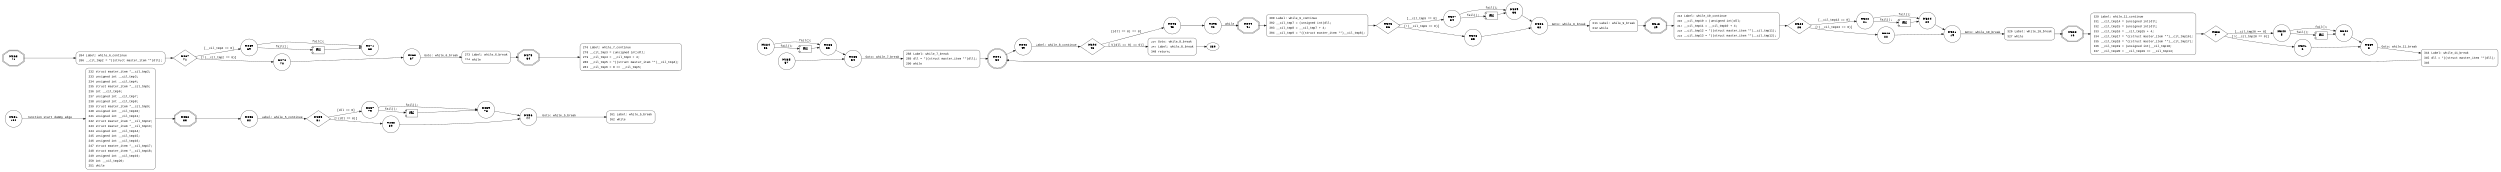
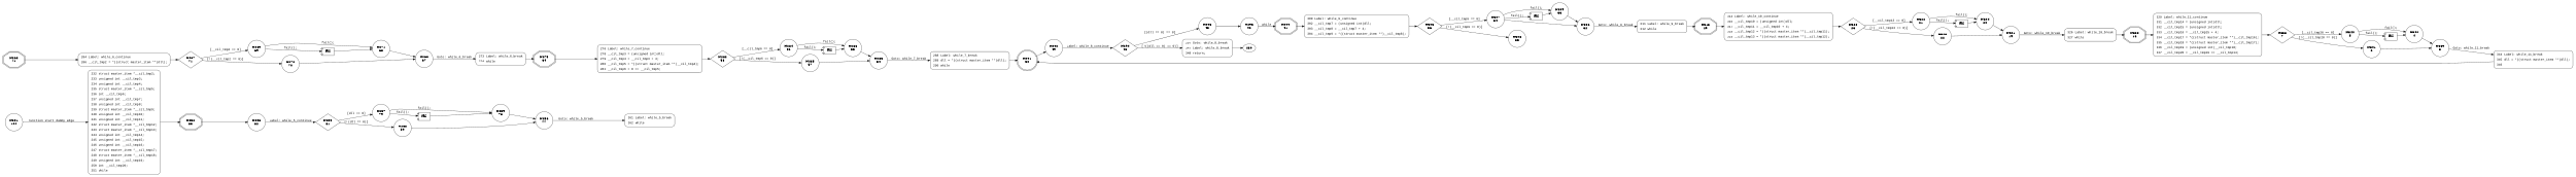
  digraph {
    rankdir=LR
    node [shape=circle]
    edge [fontname="Courier New"]
    n1 [label="N231\n104"]
    n2 [fillcolor=white fontname="Courier New" label=<<table border="0" cellborder="0" cellpadding="3" bgcolor="white"><tr><td align="right">232</td><td align="left">struct master_item *__cil_tmp2;</td></tr><tr><td align="right">233</td><td align="left">unsigned int __cil_tmp3;</td></tr><tr><td align="right">234</td><td align="left">unsigned int __cil_tmp4;</td></tr><tr><td align="right">235</td><td align="left">struct master_item *__cil_tmp5;</td></tr><tr><td align="right">236</td><td align="left">int __cil_tmp6;</td></tr><tr><td align="right">237</td><td align="left">unsigned int __cil_tmp7;</td></tr><tr><td align="right">238</td><td align="left">unsigned int __cil_tmp8;</td></tr><tr><td align="right">239</td><td align="left">struct master_item *__cil_tmp9;</td></tr><tr><td align="right">240</td><td align="left">unsigned int __cil_tmp10;</td></tr><tr><td align="right">241</td><td align="left">unsigned int __cil_tmp11;</td></tr><tr><td align="right">242</td><td align="left">struct master_item *__cil_tmp12;</td></tr><tr><td align="right">243</td><td align="left">struct master_item *__cil_tmp13;</td></tr><tr><td align="right">244</td><td align="left">unsigned int __cil_tmp14;</td></tr><tr><td align="right">245</td><td align="left">unsigned int __cil_tmp15;</td></tr><tr><td align="right">246</td><td align="left">unsigned int __cil_tmp16;</td></tr><tr><td align="right">247</td><td align="left">struct master_item *__cil_tmp17;</td></tr><tr><td align="right">248</td><td align="left">struct master_item *__cil_tmp18;</td></tr><tr><td align="right">249</td><td align="left">unsigned int __cil_tmp19;</td></tr><tr><td align="right">250</td><td align="left">int __cil_tmp20;</td></tr><tr><td align="right">251</td><td align="left">while</td></tr></table>> penwidth=1 shape=Mrecord style="filled,bold"]
    n3 [label="N252\n83" shape=doubleoctagon]
    n4 [label="N253\n82"]
    n5 [label="N255\n81" shape=diamond]
    n6 [label="N257\n79"]
    n7 [label="N258\n80"]
    n8 [label="N259\n78"]
    n9 [label=fail shape=component]
    n10 [label="N256\n77"]
    n11 [fillcolor=white fontname="Courier New" label=<<table border="0" cellborder="0" cellpadding="3" bgcolor="white"><tr><td align="right">261</td><td align="left">Label: while_5_break</td></tr><tr><td align="right">262</td><td align="left">while</td></tr></table>> penwidth=1 shape=Mrecord style="filled,bold"]
    n12 [label="N263\n74" shape=doubleoctagon]
    n13 [fillcolor=white fontname="Courier New" label=<<table border="0" cellborder="0" cellpadding="3" bgcolor="white"><tr><td align="right">264</td><td align="left">Label: while_6_continue</td></tr><tr><td align="right">266</td><td align="left">__cil_tmp2 = *((struct master_item **)dll);</td></tr></table>> penwidth=1 shape=Mrecord style="filled,bold"]
    n14 [label="N267\n71" shape=diamond]
    n15 [label="N269\n69"]
    n16 [label="N270\n70"]
    n17 [label="N271\n68"]
    n18 [label=fail shape=component]
    n19 [label="N268\n67"]
    n20 [fillcolor=white fontname="Courier New" label=<<table border="0" cellborder="0" cellpadding="3" bgcolor="white"><tr><td align="right">273</td><td align="left">Label: while_6_break</td></tr><tr><td align="right">274</td><td align="left">while</td></tr></table>> penwidth=1 shape=Mrecord style="filled,bold"]
    n21 [label="N275\n64" shape=doubleoctagon]
    n22 [fillcolor=white fontname="Courier New" label=<<table border="0" cellborder="0" cellpadding="3" bgcolor="white"><tr><td align="right">276</td><td align="left">Label: while_7_continue</td></tr><tr><td align="right">278</td><td align="left">__cil_tmp3 = (unsigned int)dll;</td></tr><tr><td align="right">279</td><td align="left">__cil_tmp4 = __cil_tmp3 + 4;</td></tr><tr><td align="right">280</td><td align="left">__cil_tmp5 = *((struct master_item **)__cil_tmp4);</td></tr><tr><td align="right">281</td><td align="left">__cil_tmp6 = 0 == __cil_tmp5;</td></tr></table>> penwidth=1 shape=Mrecord style="filled,bold"]
+   n23 [label="N282\n58" shape=diamond]
    n24 [label="N284\n56"]
    n25 [label="N285\n57"]
    n26 [label="N286\n55"]
    n27 [label=fail shape=component]
    n28 [label="N283\n54"]
    n29 [fillcolor=white fontname="Courier New" label=<<table border="0" cellborder="0" cellpadding="3" bgcolor="white"><tr><td align="right">288</td><td align="left">Label: while_7_break</td></tr><tr><td align="right">289</td><td align="left">dll = *((struct master_item **)dll);</td></tr><tr><td align="right">290</td><td align="left">while</td></tr></table>> penwidth=1 shape=Mrecord style="filled,bold"]
    n30 [label="N291\n50" shape=doublecircle]
    n31 [label="N292\n49"]
    n32 [label="N294\n48" shape=diamond]
    n33 [label="N296\n43"]
    n34 [fillcolor=white fontname="Courier New" label=<<table border="0" cellborder="0" cellpadding="3" bgcolor="white"><tr><td align="right">297</td><td align="left">Goto: while_8_break</td></tr><tr><td align="right">347</td><td align="left">Label: while_8_break</td></tr><tr><td align="right">348</td><td align="left">return;</td></tr></table>> penwidth=1 shape=Mrecord style="filled,bold"]
    n35 [label="N295\n42"]
    230 [shape=""]
    n37 [label="N299\n41" shape=doubleoctagon]
    n38 [fillcolor=white fontname="Courier New" label=<<table border="0" cellborder="0" cellpadding="3" bgcolor="white"><tr><td align="right">300</td><td align="left">Label: while_9_continue</td></tr><tr><td align="right">302</td><td align="left">__cil_tmp7 = (unsigned int)dll;</td></tr><tr><td align="right">303</td><td align="left">__cil_tmp8 = __cil_tmp7 + 4;</td></tr><tr><td align="right">304</td><td align="left">__cil_tmp9 = *((struct master_item **)__cil_tmp8);</td></tr></table>> penwidth=1 shape=Mrecord style="filled,bold"]
    n39 [label="N305\n36" shape=diamond]
    n40 [label="N307\n34"]
    n41 [label="N308\n35"]
    n42 [label="N309\n33"]
    n43 [label=fail shape=component]
    n44 [label="N306\n32"]
    n45 [fillcolor=white fontname="Courier New" label=<<table border="0" cellborder="0" cellpadding="3" bgcolor="white"><tr><td align="right">311</td><td align="left">Label: while_9_break</td></tr><tr><td align="right">312</td><td align="left">while</td></tr></table>> penwidth=1 shape=Mrecord style="filled,bold"]
    n46 [label="N313\n29" shape=doubleoctagon]
    n47 [fillcolor=white fontname="Courier New" label=<<table border="0" cellborder="0" cellpadding="3" bgcolor="white"><tr><td align="right">314</td><td align="left">Label: while_10_continue</td></tr><tr><td align="right">316</td><td align="left">__cil_tmp10 = (unsigned int)dll;</td></tr><tr><td align="right">317</td><td align="left">__cil_tmp11 = __cil_tmp10 + 4;</td></tr><tr><td align="right">318</td><td align="left">__cil_tmp12 = *((struct master_item **)__cil_tmp11);</td></tr><tr><td align="right">319</td><td align="left">__cil_tmp13 = *((struct master_item **)__cil_tmp12);</td></tr></table>> penwidth=1 shape=Mrecord style="filled,bold"]
    n48 [label="N320\n23" shape=diamond]
    n49 [label="N322\n21"]
    n50 [label="N323\n22"]
    n51 [label="N324\n20"]
    n52 [label=fail shape=component]
    n53 [label="N321\n19"]
    n54 [fillcolor=white fontname="Courier New" label=<<table border="0" cellborder="0" cellpadding="3" bgcolor="white"><tr><td align="right">326</td><td align="left">Label: while_10_break</td></tr><tr><td align="right">327</td><td align="left">while</td></tr></table>> penwidth=1 shape=Mrecord style="filled,bold"]
    n55 [label="N328\n16" shape=doubleoctagon]
    n56 [fillcolor=white fontname="Courier New" label=<<table border="0" cellborder="0" cellpadding="3" bgcolor="white"><tr><td align="right">329</td><td align="left">Label: while_11_continue</td></tr><tr><td align="right">331</td><td align="left">__cil_tmp14 = (unsigned int)dll;</td></tr><tr><td align="right">332</td><td align="left">__cil_tmp15 = (unsigned int)dll;</td></tr><tr><td align="right">333</td><td align="left">__cil_tmp16 = __cil_tmp15 + 4;</td></tr><tr><td align="right">334</td><td align="left">__cil_tmp17 = *((struct master_item **)__cil_tmp16);</td></tr><tr><td align="right">335</td><td align="left">__cil_tmp18 = *((struct master_item **)__cil_tmp17);</td></tr><tr><td align="right">336</td><td align="left">__cil_tmp19 = (unsigned int)__cil_tmp18;</td></tr><tr><td align="right">337</td><td align="left">__cil_tmp20 = __cil_tmp19 == __cil_tmp14;</td></tr></table>> penwidth=1 shape=Mrecord style="filled,bold"]
    n57 [label="N338\n7" shape=diamond]
    n58 [label="N340\n5"]
    n59 [label="N341\n6"]
    n60 [label="N342\n4"]
    n61 [label=fail shape=component]
    n62 [label="N339\n3"]
    n63 [fillcolor=white fontname="Courier New" label=<<table border="0" cellborder="0" cellpadding="3" bgcolor="white"><tr><td align="right">344</td><td align="left">Label: while_11_break</td></tr><tr><td align="right">345</td><td align="left">dll = *((struct master_item **)dll);</td></tr><tr><td align="right">346</td><td align="left"></td></tr></table>> penwidth=1 shape=Mrecord style="filled,bold"]
    n1 -> n2 [label="Function start dummy edge"]
    n2 -> n3 [fontname=""]
    n3 -> n4
    n4 -> n5 [label="Label: while_5_continue"]
    n5 -> n6 [label="[dll == 0]"]
    n5 -> n7 [label="[!(dll == 0)]"]
    n6 -> n8 [label="fail();"]
    n6 -> n9 [label="fail();"]
    n7 -> n10
    n8 -> n10
    n9 -> n8
    n10 -> n11 [label="Goto: while_5_break"]
    n12 -> n13
    n13 -> n14 [fontname=""]
    n14 -> n15 [label="[__cil_tmp2 == 0]"]
    n14 -> n16 [label="[!(__cil_tmp2 == 0)]"]
    n15 -> n17 [label="fail();"]
    n15 -> n18 [label="fail();"]
    n16 -> n19
+   n17 -> n19
    n18 -> n17
    n19 -> n20 [label="Goto: while_6_break"]
    n20 -> n21 [fontname=""]
    n21 -> n22
+   n22 -> n23 [fontname=""]
+   n23 -> n24 [label="[__cil_tmp6 == 0]"]
+   n23 -> n25 [label="[!(__cil_tmp6 == 0)]"]
    n24 -> n26 [label="fail();"]
    n24 -> n27 [label="fail();"]
    n25 -> n28
    n26 -> n28
    n27 -> n26
    n28 -> n29 [label="Goto: while_7_break"]
    n29 -> n30 [fontname=""]
    n30 -> n31
    n31 -> n32 [label="Label: while_8_continue"]
    n32 -> n33 [label="[(dll == 0) == 0]"]
    n32 -> n34 [label="[!((dll == 0) == 0)]"]
    n33 -> n35
    n34 -> 230 [fontname=""]
    n35 -> n37 [label=while]
    n37 -> n38
    n38 -> n39 [fontname=""]
    n39 -> n40 [label="[__cil_tmp9 == 0]"]
    n39 -> n41 [label="[!(__cil_tmp9 == 0)]"]
    n40 -> n42 [label="fail();"]
    n40 -> n43 [label="fail();"]
-   n41 -> n44
+   n40 -> n44
    n42 -> n44
    n43 -> n42
    n44 -> n45 [label="Goto: while_9_break"]
    n45 -> n46 [fontname=""]
    n46 -> n47
    n47 -> n48 [fontname=""]
    n48 -> n49 [label="[__cil_tmp13 == 0]"]
    n48 -> n50 [label="[!(__cil_tmp13 == 0)]"]
    n49 -> n51 [label="fail();"]
    n49 -> n52 [label="fail();"]
    n50 -> n53
    n51 -> n53
    n52 -> n51
    n53 -> n54 [label="Goto: while_10_break"]
    n54 -> n55 [fontname=""]
    n55 -> n56
    n56 -> n57 [fontname=""]
    n57 -> n58 [label="[__cil_tmp20 == 0]"]
    n57 -> n59 [label="[!(__cil_tmp20 == 0)]"]
    n58 -> n60 [label="fail();"]
    n58 -> n61 [label="fail();"]
    n59 -> n62
    n60 -> n62
    n61 -> n60
    n62 -> n63 [label="Goto: while_11_break"]
    n63 -> n30 [fontname=""]
  }
